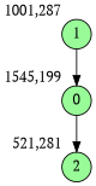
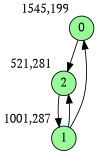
  digraph {
    bgcolor=white
    fontname="PT Serif"
    node [fillcolor=palegreen fixedsize=true fontname="PT Serif" shape=circle style=filled]
    edge [fontname="PT Serif"]
    0 [height=0.3 width=0.4 xlabel="1545,199"]
    2 [height=0.3 width=0.4 xlabel="521,281"]
    1 [height=0.3 width=0.4 xlabel="1001,287"]
    0 -> 2
+   2 -> 1
    1 -> 0
+   1 -> 2
  }
